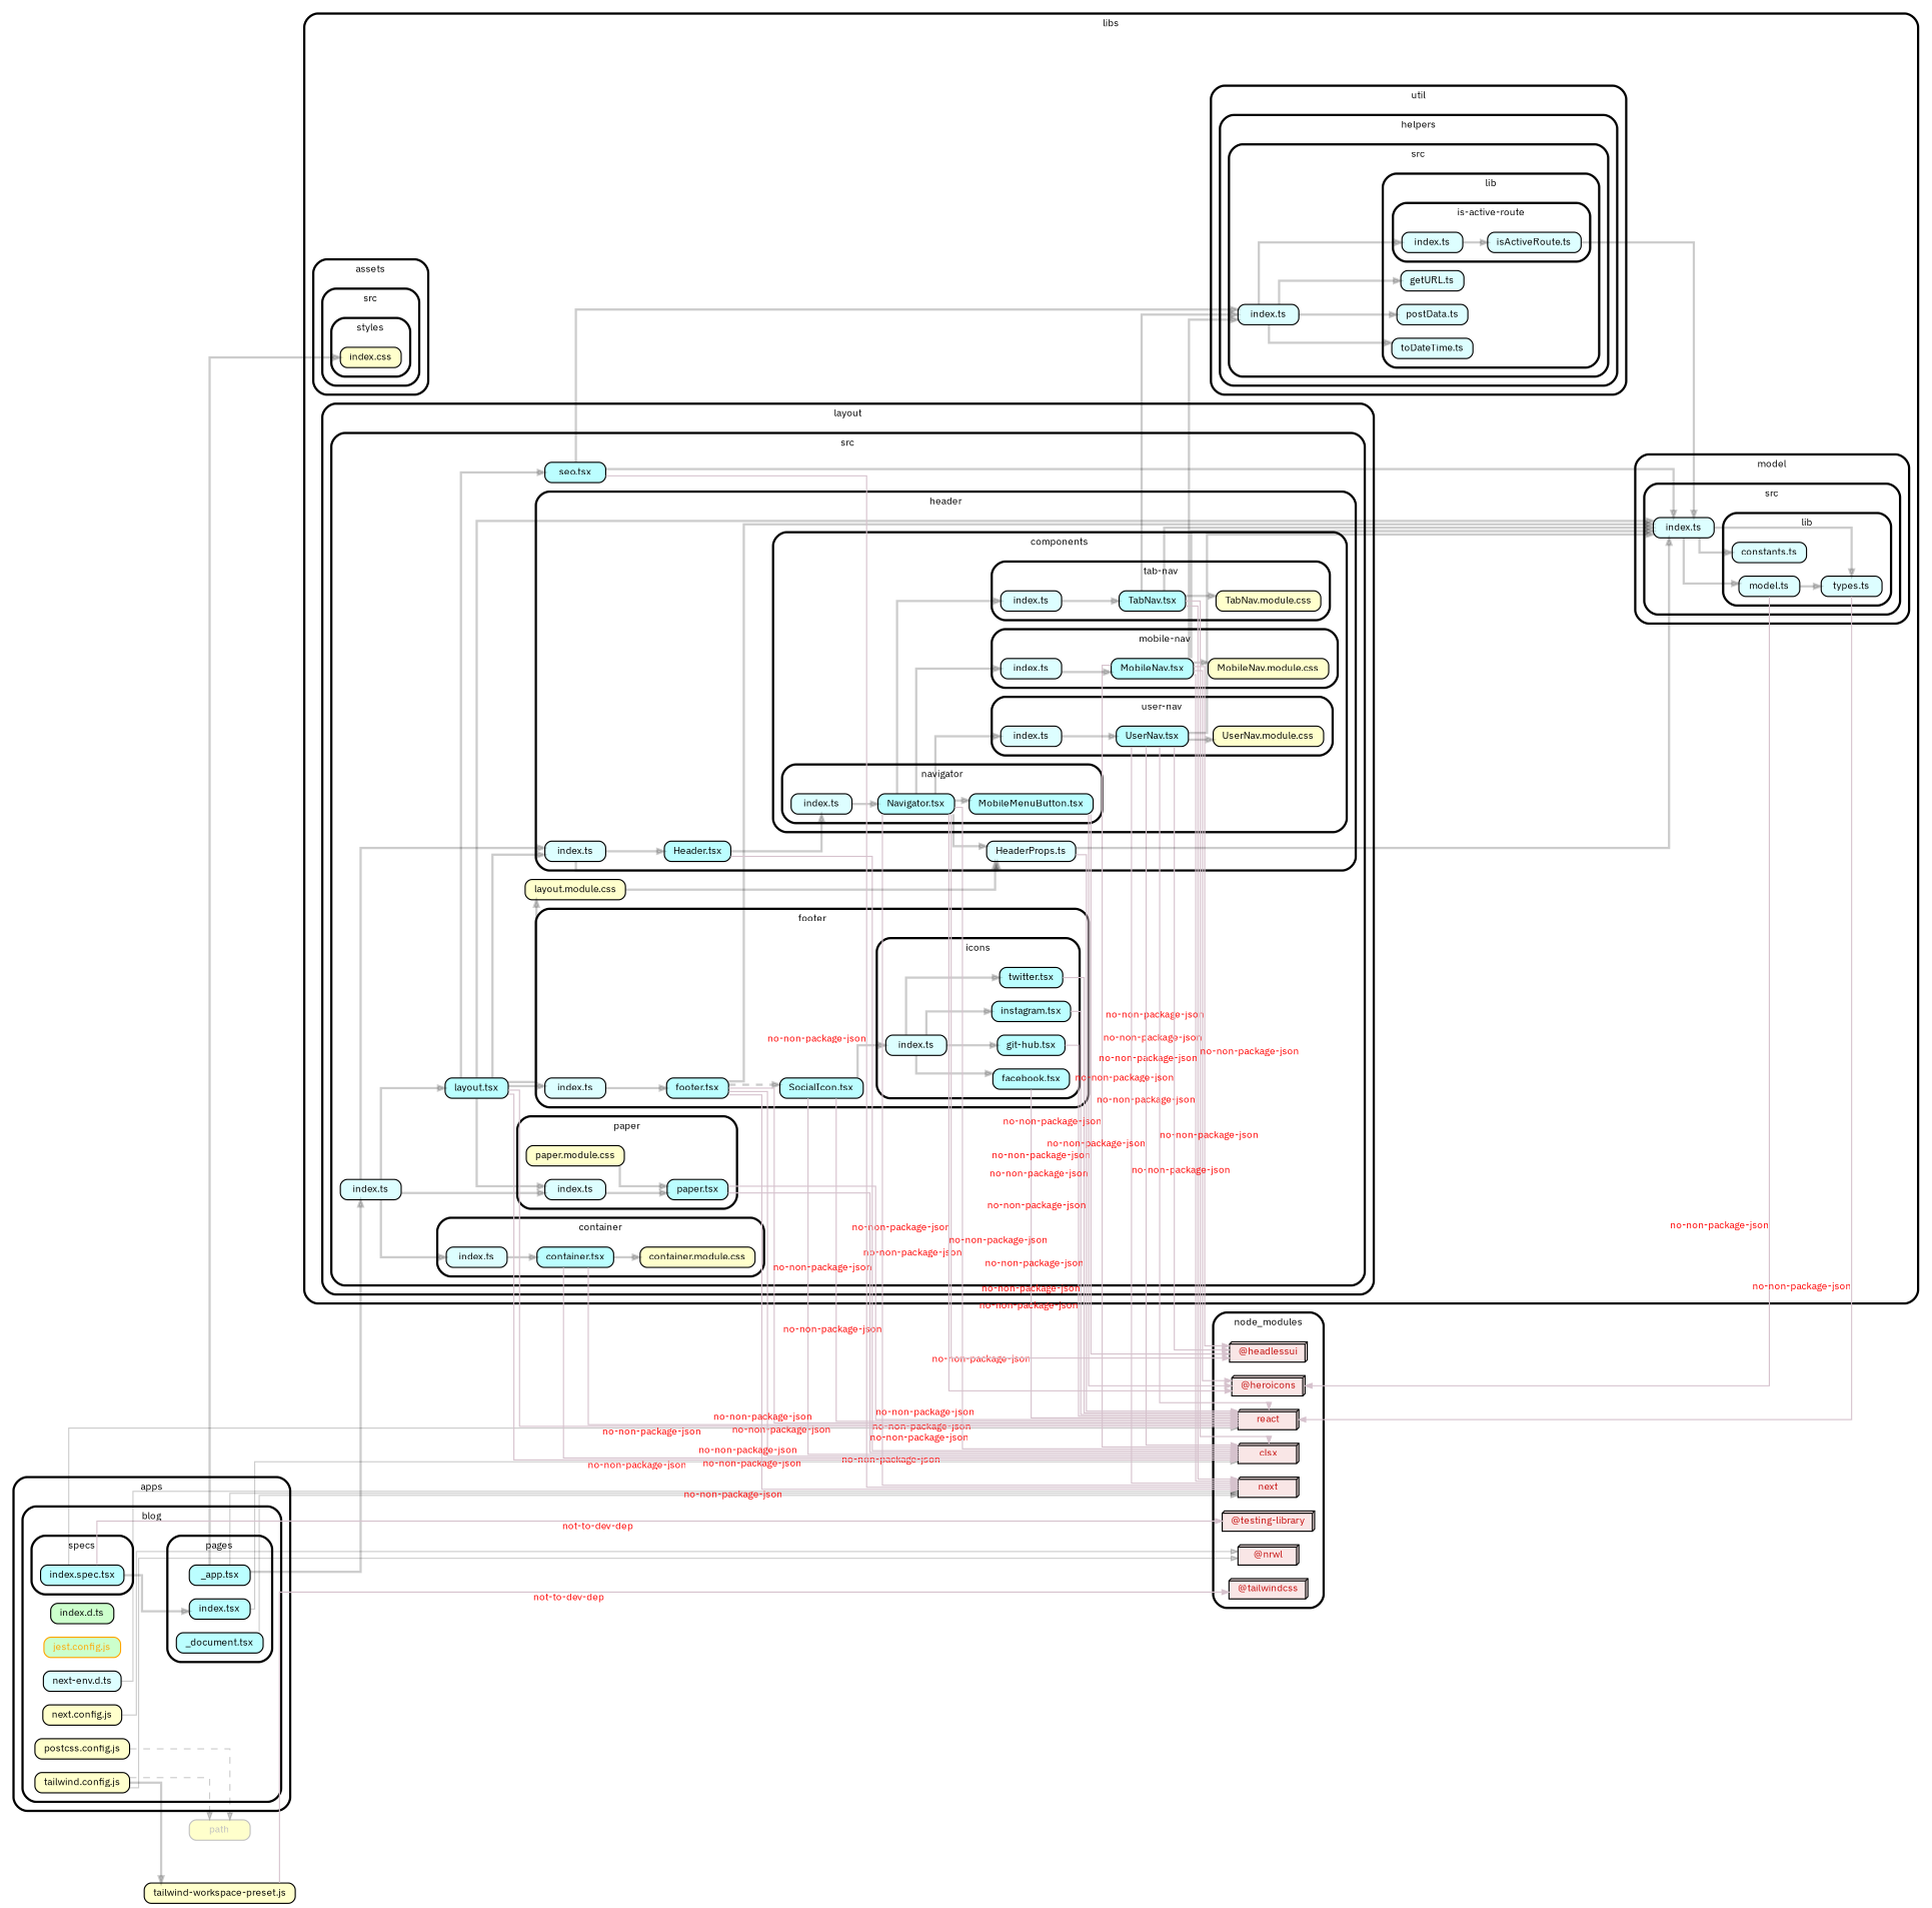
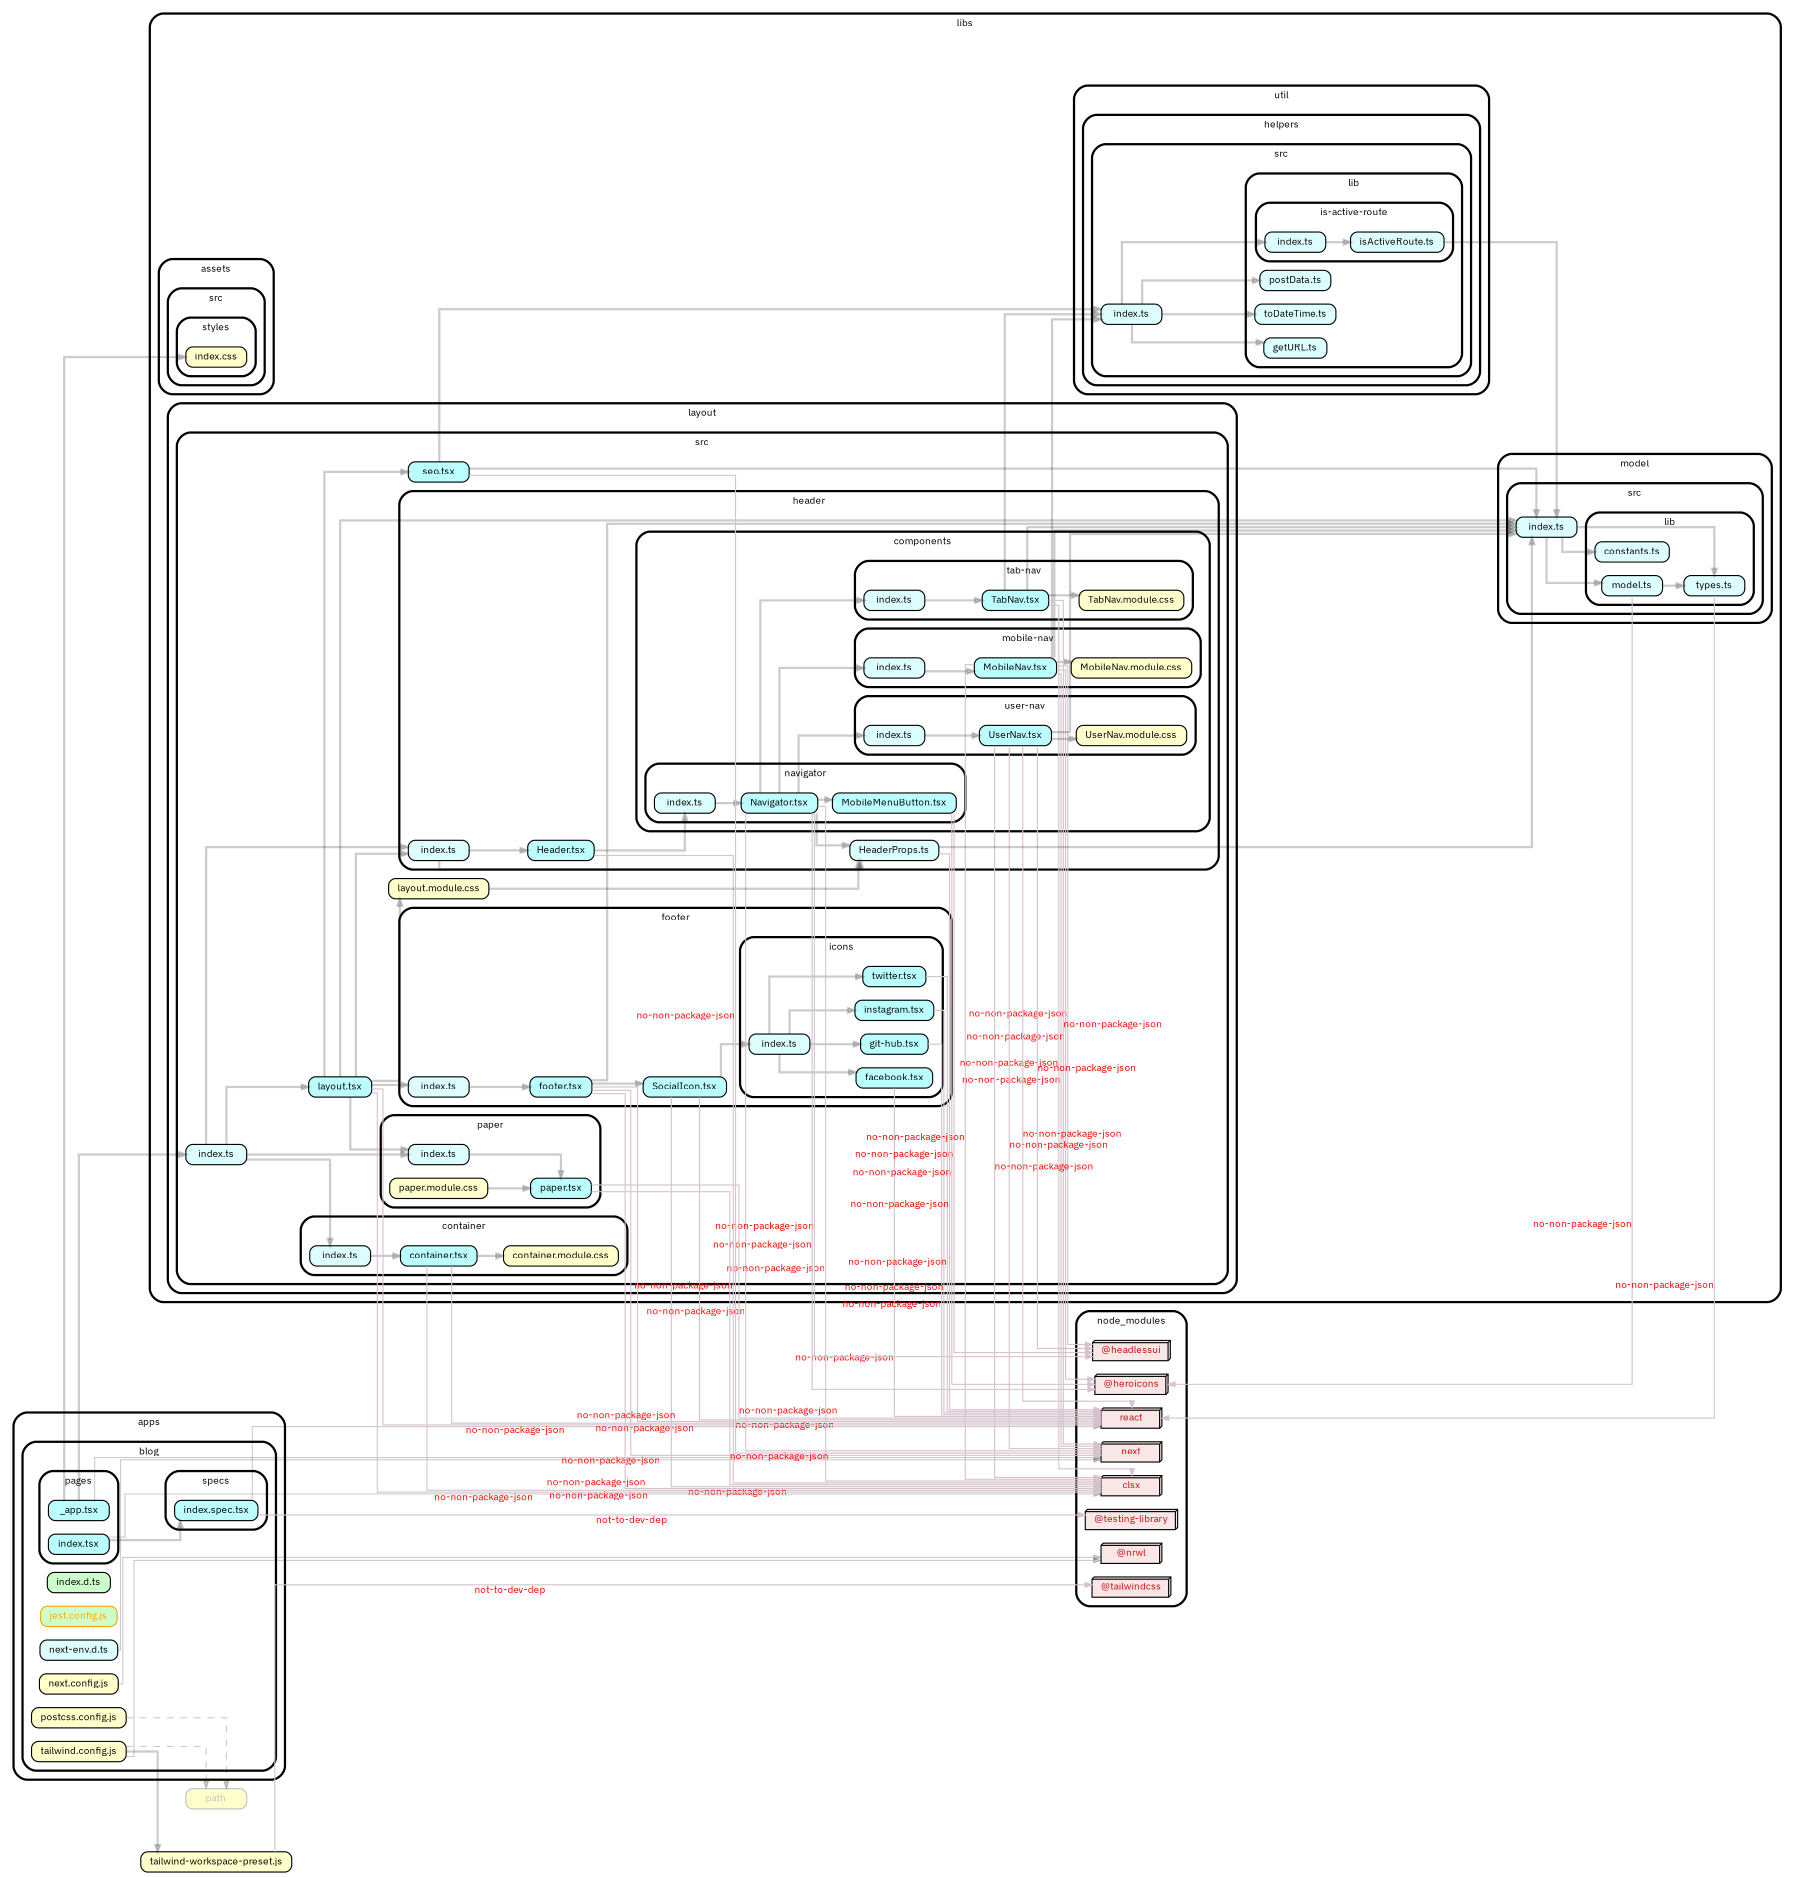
  strict digraph {
    compound=true
    fillcolor="#ffffff"
    fontname="IBM Plex Sans"
    fontsize=9
    nodesep=0.16
    ordering=out
    rankdir=LR
    ranksep=0.18
    splines=ortho
    style="rounded,bold,filled"
    node [color=black fillcolor="#ddfeff" fontcolor=black fontname="IBM Plex Sans" fontsize=9 shape=box style="rounded, filled"]
    edge [arrowhead=normal arrowsize=0.6 color="#00000033" fontname="IBM Plex Sans" fontsize=9 penwidth=2.0]
    n1 [fillcolor="#bbfeff" height=0.2 label="_app.tsx"]
-   n2 [fillcolor="#bbfeff" height=0.2 label="_document.tsx"]
    n3 [fillcolor="#bbfeff" height=0.2 label="index.tsx"]
    n4 [fillcolor="#bbfeff" height=0.2 label="index.spec.tsx"]
    n5 [fillcolor="#ccffcc" height=0.2 label="index.d.ts"]
    n6 [color=orange fillcolor="#ccffcc" fontcolor=orange height=0.2 label="jest.config.js"]
    n7 [height=0.2 label="next-env.d.ts"]
    n8 [fillcolor="#ffffcc" height=0.2 label="next.config.js"]
    n9 [fillcolor="#ffffcc" height=0.2 label="postcss.config.js"]
    n10 [fillcolor="#ffffcc" height=0.2 label="tailwind.config.js"]
    n11 [fillcolor="#ffffcc" height=0.2 label="index.css"]
    n12 [fillcolor="#ffffcc" height=0.2 label="container.module.css"]
    n13 [fillcolor="#bbfeff" height=0.2 label="container.tsx"]
    n14 [height=0.2 label="index.ts"]
    n15 [height=0.2 label="index.ts"]
    n16 [fillcolor="#bbfeff" height=0.2 label="facebook.tsx"]
    n17 [fillcolor="#bbfeff" height=0.2 label="git-hub.tsx"]
    n18 [fillcolor="#bbfeff" height=0.2 label="instagram.tsx"]
    n19 [fillcolor="#bbfeff" height=0.2 label="twitter.tsx"]
    n20 [fillcolor="#bbfeff" height=0.2 label="SocialIcon.tsx"]
    n21 [fillcolor="#bbfeff" height=0.2 label="footer.tsx"]
    n22 [height=0.2 label="index.ts"]
    n23 [height=0.2 label="index.ts"]
    n24 [fillcolor="#bbfeff" height=0.2 label="MobileMenuButton.tsx"]
    n25 [fillcolor="#bbfeff" height=0.2 label="Navigator.tsx"]
    n26 [fillcolor="#ffffcc" height=0.2 label="MobileNav.module.css"]
    n27 [fillcolor="#bbfeff" height=0.2 label="MobileNav.tsx"]
    n28 [height=0.2 label="index.ts"]
    n29 [height=0.2 label="index.ts"]
    n30 [fillcolor="#ffffcc" height=0.2 label="TabNav.module.css"]
    n31 [fillcolor="#bbfeff" height=0.2 label="TabNav.tsx"]
    n32 [height=0.2 label="index.ts"]
    n33 [fillcolor="#ffffcc" height=0.2 label="UserNav.module.css"]
    n34 [fillcolor="#bbfeff" height=0.2 label="UserNav.tsx"]
    n35 [fillcolor="#bbfeff" height=0.2 label="Header.tsx"]
    n36 [height=0.2 label="HeaderProps.ts"]
    n37 [height=0.2 label="index.ts"]
    n38 [height=0.2 label="index.ts"]
    n39 [fillcolor="#bbfeff" height=0.2 label="paper.tsx"]
    n40 [fillcolor="#ffffcc" height=0.2 label="paper.module.css"]
    n41 [height=0.2 label="index.ts"]
    n42 [fillcolor="#bbfeff" height=0.2 label="layout.tsx"]
    n43 [fillcolor="#ffffcc" height=0.2 label="layout.module.css"]
    n44 [fillcolor="#bbfeff" height=0.2 label="seo.tsx"]
    n45 [height=0.2 label="constants.ts"]
    n46 [height=0.2 label="model.ts"]
    n47 [height=0.2 label="types.ts"]
    n48 [height=0.2 label="index.ts"]
    n49 [height=0.2 label="index.ts"]
    n50 [height=0.2 label="isActiveRoute.ts"]
    n51 [height=0.2 label="getURL.ts"]
    n52 [height=0.2 label="postData.ts"]
    n53 [height=0.2 label="toDateTime.ts"]
    n54 [height=0.2 label="index.ts"]
    n55 [fillcolor="#c40b0a1a" fontcolor="#c40b0a" height=0.2 label=next shape=box3d]
    n56 [fillcolor="#c40b0a1a" fontcolor="#c40b0a" height=0.2 label="@nrwl" shape=box3d]
    n57 [fillcolor="#c40b0a1a" fontcolor="#c40b0a" height=0.2 label=clsx shape=box3d]
    n58 [fillcolor="#c40b0a1a" fontcolor="#c40b0a" height=0.2 label="@testing-library" shape=box3d]
    n59 [fillcolor="#c40b0a1a" fontcolor="#c40b0a" height=0.2 label=react shape=box3d]
    n60 [fillcolor="#c40b0a1a" fontcolor="#c40b0a" height=0.2 label="@headlessui" shape=box3d]
    n61 [fillcolor="#c40b0a1a" fontcolor="#c40b0a" height=0.2 label="@heroicons" shape=box3d]
    n62 [fillcolor="#c40b0a1a" fontcolor="#c40b0a" height=0.2 label="@tailwindcss" shape=box3d]
    n63 [color=grey fillcolor="#ffffcc" fontcolor=grey height=0.2 label=path]
    n64 [fillcolor="#ffffcc" height=0.2 label="tailwind-workspace-preset.js"]
    subgraph cluster_1 {
      label=apps
      subgraph cluster_2 {
        label=blog
        n5
        n6
        n7
        n8
        n9
        n10
        subgraph cluster_3 {
          label=pages
          n1
-         n2
          n3
        }
        subgraph cluster_4 {
          label=specs
          n4
        }
      }
    }
    subgraph cluster_5 {
      label=libs
      subgraph cluster_6 {
        label=assets
        subgraph cluster_7 {
          label=src
          subgraph cluster_8 {
            label=styles
            n11
          }
        }
      }
      subgraph cluster_9 {
        label=layout
        subgraph cluster_10 {
          label=src
          n41
          n42
          n43
          n44
          subgraph cluster_11 {
            label=container
            n12
            n13
            n14
          }
          subgraph cluster_12 {
            label=footer
            n20
            n21
            n22
            subgraph cluster_13 {
              label=icons
              n15
              n16
              n17
              n18
              n19
            }
          }
          subgraph cluster_14 {
            label=header
            n35
            n36
            n37
            subgraph cluster_15 {
              label=components
              subgraph cluster_16 {
                label=navigator
                n23
                n24
                n25
              }
              subgraph cluster_17 {
                label="mobile-nav"
                n26
                n27
                n28
              }
              subgraph cluster_18 {
                label="tab-nav"
                n29
                n30
                n31
              }
              subgraph cluster_19 {
                label="user-nav"
                n32
                n33
                n34
              }
            }
          }
          subgraph cluster_20 {
            label=paper
            n38
            n39
            n40
          }
        }
      }
      subgraph cluster_21 {
        label=model
        subgraph cluster_22 {
          label=src
          n48
          subgraph cluster_23 {
            label=lib
            n45
            n46
            n47
          }
        }
      }
      subgraph cluster_24 {
        label=util
        subgraph cluster_25 {
          label=helpers
          subgraph cluster_26 {
            label=src
            n54
            subgraph cluster_27 {
              label=lib
              n51
              n52
              n53
              subgraph cluster_28 {
                label="is-active-route"
                n49
                n50
              }
            }
          }
        }
      }
    }
    subgraph cluster_29 {
      label=node_modules
      n55
      n56
      n57
      n58
      n59
      n60
      n61
      n62
    }
    n1 -> n11
    n1 -> n41
    n1 -> n55 [penwidth=1.0]
-   n2 -> n55 [penwidth=1.0]
    n3 -> n57 [penwidth=1.0]
-   n4 -> n3
+   n3 -> n4
    n4 -> n58 [color="#d6c2cd" fontcolor=red penwidth=1.0 xlabel="not-to-dev-dep"]
    n4 -> n59 [penwidth=1.0]
    n7 -> n55 [penwidth=1.0]
    n8 -> n56 [penwidth=1.0]
    n9 -> n63 [penwidth=1.0 style=dashed]
    n10 -> n56 [penwidth=1.0]
    n10 -> n63 [penwidth=1.0 style=dashed]
    n10 -> n64
    n13 -> n12
    n13 -> n57 [color="#d6c2cd" fontcolor=red penwidth=1.0 xlabel="no-non-package-json"]
    n13 -> n59 [color="#d6c2cd" fontcolor=red penwidth=1.0 xlabel="no-non-package-json"]
    n14 -> n13
    n15 -> n16
    n15 -> n17
    n15 -> n18
    n15 -> n19
    n16 -> n59 [color="#d6c2cd" fontcolor=red penwidth=1.0 xlabel="no-non-package-json"]
    n17 -> n59 [color="#d6c2cd" fontcolor=red penwidth=1.0 xlabel="no-non-package-json"]
    n18 -> n59 [color="#d6c2cd" fontcolor=red penwidth=1.0 xlabel="no-non-package-json"]
    n19 -> n59 [color="#d6c2cd" fontcolor=red penwidth=1.0 xlabel="no-non-package-json"]
    n20 -> n15
    n20 -> n57 [color="#d6c2cd" fontcolor=red penwidth=1.0 xlabel="no-non-package-json"]
    n20 -> n59 [color="#d6c2cd" fontcolor=red penwidth=1.0 xlabel="no-non-package-json"]
-   n21 -> n20 [style=dashed]
+   n21 -> n20
    n21 -> n48
    n21 -> n55 [color="#d6c2cd" fontcolor=red penwidth=1.0 xlabel="no-non-package-json"]
    n21 -> n57 [color="#d6c2cd" fontcolor=red penwidth=1.0 xlabel="no-non-package-json"]
    n21 -> n59 [color="#d6c2cd" fontcolor=red penwidth=1.0 xlabel="no-non-package-json"]
    n22 -> n21
    n23 -> n25
    n24 -> n60 [color="#d6c2cd" fontcolor=red penwidth=1.0 xlabel="no-non-package-json"]
    n24 -> n61 [color="#d6c2cd" fontcolor=red penwidth=1.0 xlabel="no-non-package-json"]
    n25 -> n24
    n25 -> n28
    n25 -> n29
    n25 -> n32
    n25 -> n36
    n25 -> n55 [color="#d6c2cd" fontcolor=red penwidth=1.0 xlabel="no-non-package-json"]
    n25 -> n57 [color="#d6c2cd" fontcolor=red penwidth=1.0 xlabel="no-non-package-json"]
    n25 -> n60 [color="#d6c2cd" fontcolor=red penwidth=1.0 xlabel="no-non-package-json"]
    n25 -> n61 [color="#d6c2cd" fontcolor=red penwidth=1.0 xlabel="no-non-package-json"]
    n27 -> n26
    n27 -> n48
    n27 -> n54
    n27 -> n55 [color="#d6c2cd" fontcolor=red penwidth=1.0 xlabel="no-non-package-json"]
    n27 -> n57 [color="#d6c2cd" fontcolor=red penwidth=1.0 xlabel="no-non-package-json"]
    n27 -> n60 [color="#d6c2cd" fontcolor=red penwidth=1.0 xlabel="no-non-package-json"]
    n27 -> n61 [color="#d6c2cd" fontcolor=red penwidth=1.0 xlabel="no-non-package-json"]
    n28 -> n27
    n29 -> n31
    n31 -> n30
    n31 -> n48
    n31 -> n54
    n31 -> n55 [color="#d6c2cd" fontcolor=red penwidth=1.0 xlabel="no-non-package-json"]
    n31 -> n57 [color="#d6c2cd" fontcolor=red penwidth=1.0 xlabel="no-non-package-json"]
    n32 -> n34
    n34 -> n33
    n34 -> n48
    n34 -> n55 [color="#d6c2cd" fontcolor=red penwidth=1.0 xlabel="no-non-package-json"]
    n34 -> n57 [color="#d6c2cd" fontcolor=red penwidth=1.0 xlabel="no-non-package-json"]
    n34 -> n59 [color="#d6c2cd" fontcolor=red penwidth=1.0 xlabel="no-non-package-json"]
    n34 -> n60 [color="#d6c2cd" fontcolor=red penwidth=1.0 xlabel="no-non-package-json"]
    n35 -> n23
    n35 -> n57 [color="#d6c2cd" fontcolor=red penwidth=1.0 xlabel="no-non-package-json"]
    n36 -> n48
    n36 -> n59 [color="#d6c2cd" fontcolor=red penwidth=1.0 xlabel="no-non-package-json"]
    n37 -> n35
    n37 -> n36
    n38 -> n39
    n39 -> n57 [color="#d6c2cd" fontcolor=red penwidth=1.0 xlabel="no-non-package-json"]
    n39 -> n59 [color="#d6c2cd" fontcolor=red penwidth=1.0 xlabel="no-non-package-json"]
    n40 -> n39
    n41 -> n14
    n41 -> n37
    n41 -> n38
    n41 -> n42
    n42 -> n22
    n42 -> n37
    n42 -> n38
    n42 -> n43
    n42 -> n44
    n42 -> n48
    n42 -> n57 [color="#d6c2cd" fontcolor=red penwidth=1.0 xlabel="no-non-package-json"]
    n42 -> n59 [color="#d6c2cd" fontcolor=red penwidth=1.0 xlabel="no-non-package-json"]
    n43 -> n36
    n44 -> n48
    n44 -> n54
    n44 -> n55 [color="#d6c2cd" fontcolor=red penwidth=1.0 xlabel="no-non-package-json"]
    n46 -> n47
    n46 -> n61 [color="#d6c2cd" fontcolor=red penwidth=1.0 xlabel="no-non-package-json"]
    n47 -> n59 [color="#d6c2cd" fontcolor=red penwidth=1.0 xlabel="no-non-package-json"]
    n48 -> n45
    n48 -> n46
    n48 -> n47
    n49 -> n50
    n50 -> n48
    n54 -> n49
    n54 -> n51
    n54 -> n52
    n54 -> n53
    n64 -> n62 [color="#d6c2cd" fontcolor=red penwidth=1.0 xlabel="not-to-dev-dep"]
  }
